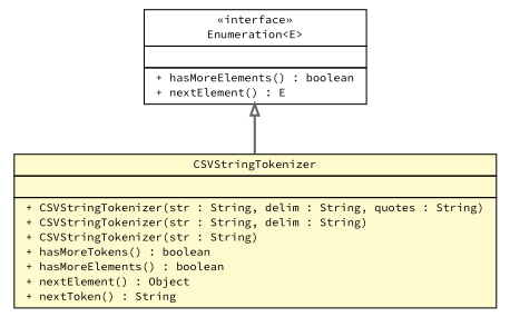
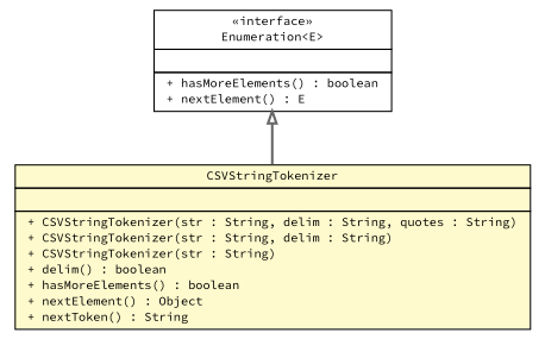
  digraph {
    nodesep=0.25
    ranksep=0.5
    fontname="Source Code Pro"
    node [fontcolor=black fontname="Source Code Pro" fontsize=10.0 shape=plaintext]
-   n1 [label=<<table title="sorcer.util.CSVStringTokenizer" border="0" cellborder="1" cellspacing="0" cellpadding="2" port="p" bgcolor="lemonChiffon" href="./CSVStringTokenizer.html"> 		<tr><td><table border="0" cellspacing="0" cellpadding="1"> <tr><td align="center" balign="center"> CSVStringTokenizer </td></tr> 		</table></td></tr> 		<tr><td><table border="0" cellspacing="0" cellpadding="1"> <tr><td align="left" balign="left">  </td></tr> 		</table></td></tr> 		<tr><td><table border="0" cellspacing="0" cellpadding="1"> <tr><td align="left" balign="left"> + CSVStringTokenizer(str : String, delim : String, quotes : String) </td></tr> <tr><td align="left" balign="left"> + CSVStringTokenizer(str : String, delim : String) </td></tr> <tr><td align="left" balign="left"> + CSVStringTokenizer(str : String) </td></tr> <tr><td align="left" balign="left"> + hasMoreTokens() : boolean </td></tr> <tr><td align="left" balign="left"> + hasMoreElements() : boolean </td></tr> <tr><td align="left" balign="left"> + nextElement() : Object </td></tr> <tr><td align="left" balign="left"> + nextToken() : String </td></tr> 		</table></td></tr> 		</table>>]
+   n1 [label=<<table title="sorcer.util.CSVStringTokenizer" border="0" cellborder="1" cellspacing="0" cellpadding="2" port="p" bgcolor="lemonChiffon" href="./CSVStringTokenizer.html"> 		<tr><td><table border="0" cellspacing="0" cellpadding="1"> <tr><td align="center" balign="center"> CSVStringTokenizer </td></tr> 		</table></td></tr> 		<tr><td><table border="0" cellspacing="0" cellpadding="1"> <tr><td align="left" balign="left">  </td></tr> 		</table></td></tr> 		<tr><td><table border="0" cellspacing="0" cellpadding="1"> <tr><td align="left" balign="left"> + CSVStringTokenizer(str : String, delim : String, quotes : String) </td></tr> <tr><td align="left" balign="left"> + CSVStringTokenizer(str : String, delim : String) </td></tr> <tr><td align="left" balign="left"> + CSVStringTokenizer(str : String) </td></tr> <tr><td align="left" balign="left"> + delim() : boolean </td></tr> <tr><td align="left" balign="left"> + hasMoreElements() : boolean </td></tr> <tr><td align="left" balign="left"> + nextElement() : Object </td></tr> <tr><td align="left" balign="left"> + nextToken() : String </td></tr> 		</table></td></tr> 		</table>>]
    n2 [label=<<table title="java.util.Enumeration" border="0" cellborder="1" cellspacing="0" cellpadding="2" port="p" href="http://docs.oracle.com/javase/7/docs/api/java/util/Enumeration.html"> 		<tr><td><table border="0" cellspacing="0" cellpadding="1"> <tr><td align="center" balign="center"> &#171;interface&#187; </td></tr> <tr><td align="center" balign="center"> Enumeration&lt;E&gt; </td></tr> 		</table></td></tr> 		<tr><td><table border="0" cellspacing="0" cellpadding="1"> <tr><td align="left" balign="left">  </td></tr> 		</table></td></tr> 		<tr><td><table border="0" cellspacing="0" cellpadding="1"> <tr><td align="left" balign="left"> + hasMoreElements() : boolean </td></tr> <tr><td align="left" balign="left"> + nextElement() : E </td></tr> 		</table></td></tr> 		</table>>]
    n2 -> n1 [arrowtail=empty dir=back fontname="Source Code Pro" fontsize=10 headport=p labelfontname=Helvetica labelfontsize=10 style=bold tailport=p color=gray40]
  }
